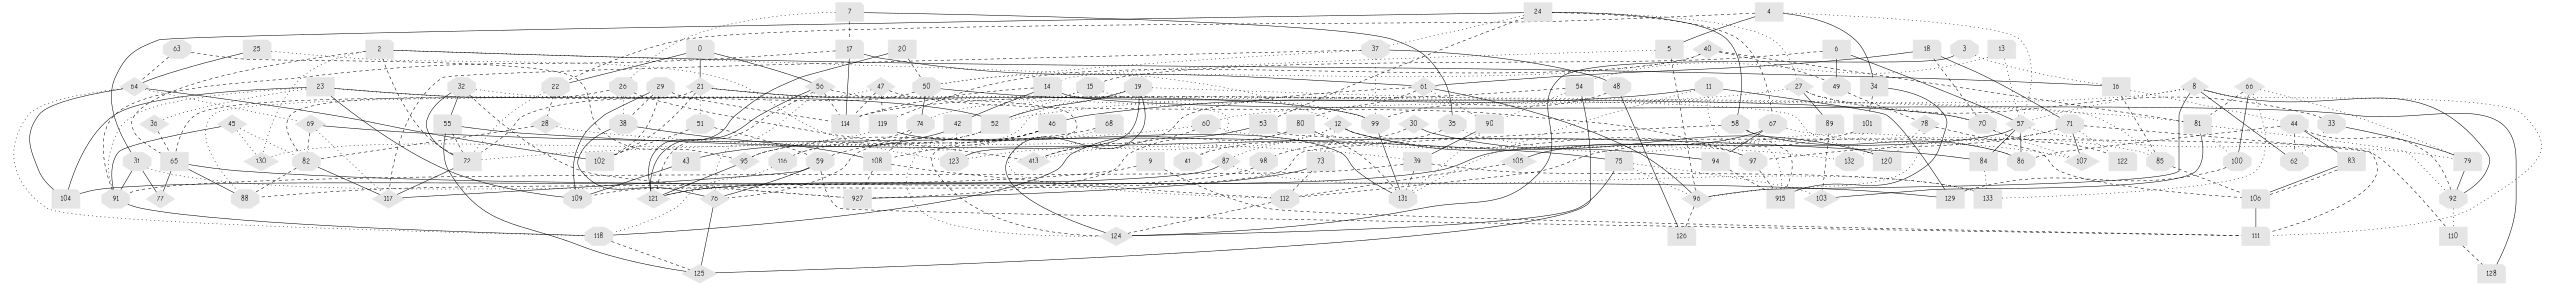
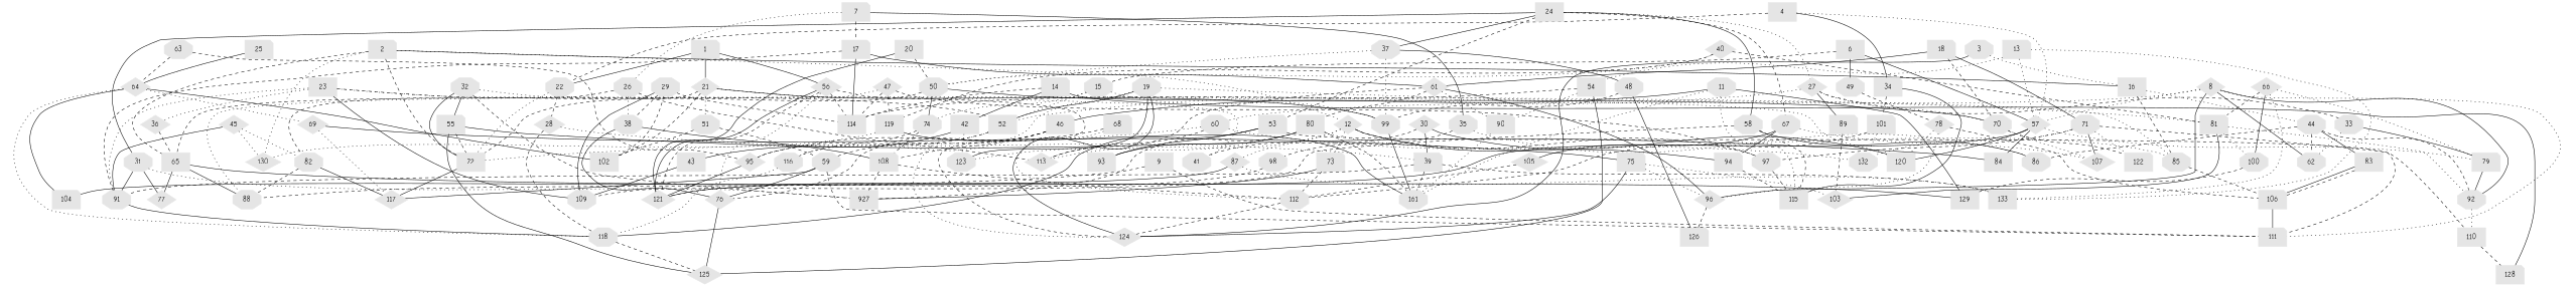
  graph {
    fontname="Comic Neue"
    node [color=gray90 fontname="Comic Neue" shape=octagon style=filled]
    edge [fontname="Comic Neue" style=dashed]
-   1 [shape=note label=0]
+   1 [shape=note]
    21 [shape=diamond]
    22
    56 [shape=diamond]
    99
    41
    51
    82
    102 [shape=box]
    72 [shape=box]
    28 [shape=diamond]
    124 [shape=diamond]
    114 [shape=box]
    121 [shape=diamond]
    76 [shape=diamond]
    2 [shape=note]
    12 [shape=diamond]
    16 [shape=box]
    65 [shape=box]
    130 [shape=diamond]
    73 [shape=note]
    87 [shape=diamond]
    94 [shape=note]
    97
-   113 [shape=diamond label=413]
+   113 [shape=diamond]
    44
    85
    88
    129 [shape=box]
    77 [shape=diamond]
    117 [shape=diamond]
    3
    4 [shape=box]
-   5 [shape=box]
    34 [shape=note]
    57 [shape=diamond]
    14 [shape=note]
    96 [shape=diamond]
-   115 [shape=box label=915]
+   115 [shape=box]
    101 [shape=note]
    79 [shape=note]
    120 [shape=box]
    84 [shape=box]
    42 [shape=box]
    128 [shape=note]
    126 [shape=note]
    6 [shape=box]
    15
    49
    52 [shape=box]
    74
    78 [shape=diamond]
    7 [shape=note]
    17 [shape=note]
    26
    35
    61 [shape=diamond]
    91
    38
    86
    98
    8 [shape=diamond]
    60
    62
    92
    111 [shape=note]
    132
    110 [shape=box]
    9 [shape=box]
    46 [shape=note]
    11
-   131
+   131 [label=161]
    108 [shape=note]
    59
    n75 [label=927 shape=box]
    112
    104 [shape=note]
    133 [shape=box]
    13 [shape=note]
    54 [shape=box]
    90 [shape=note]
    125 [shape=diamond]
    123
    43 [shape=box]
    95 [shape=diamond]
    116
    83 [shape=box]
    106 [shape=note]
    80 [shape=box]
    118
    18 [shape=note]
    70
    71
    107 [shape=diamond]
    122 [shape=note]
    19
    81 [shape=note]
    100
    103 [shape=diamond]
    20 [shape=box]
    50
    39 [shape=note]
    23 [shape=box]
    36 [shape=diamond]
    109
    24 [shape=box]
    27 [shape=diamond]
    31
    37
    53 [shape=note]
    58
    67
    33
    89 [shape=note]
    48
+   93 [shape=note]
    105 [shape=diamond]
    25 [shape=note]
    64 [shape=diamond]
    69 [shape=diamond]
    29
    30 [shape=diamond]
    32
    55 [shape=note]
    40 [shape=diamond]
    119 [shape=box]
    45 [shape=diamond]
    47 [shape=diamond]
    63
    75 [shape=note]
    66 [shape=diamond]
    68 [shape=note]
    1 -- 21 [style=solid]
    1 -- 22 [style=solid]
    1 -- 56 [style=solid]
    21 -- 99 [style=solid]
    21 -- 41 [style=dotted]
    21 -- 51 [style=dotted]
    21 -- 82
    21 -- 102
    22 -- 72 [style=dotted]
    22 -- 28
    56 -- 124
    56 -- 114
    56 -- 121 [style=solid]
    56 -- 121
    56 -- 76 [style=dotted]
    99 -- 131 [style=solid]
    51 -- 102
    51 -- 59
    82 -- 88
    82 -- 117 [style=solid]
    72 -- 117 [style=solid]
-   28 -- 82
+   28 -- 118
    28 -- 39 [style=dotted]
    76 -- 125 [style=solid]
    2 -- 72
    2 -- 12 [style=dotted]
    2 -- 16 [style=solid]
    2 -- 65
    2 -- 130 [style=dotted]
    12 -- 73 [style=dotted]
    12 -- 87 [style=dotted]
    12 -- 94 [style=solid]
    12 -- 97
    12 -- 113 [style=dotted]
    16 -- 44 [style=dotted]
    16 -- 85
    65 -- 88 [style=solid]
    65 -- 129 [style=solid]
    65 -- 77 [style=solid]
    73 -- n75 [style=solid]
    73 -- 112
    87 -- 104 [style=solid]
    87 -- 133 [style=dotted]
    94 -- 115
    97 -- 115
    44 -- 86
    44 -- 62
    44 -- 92
    44 -- 83 [style=solid]
    85 -- 106
    3 -- 124 [style=solid]
    3 -- 16 [style=dotted]
    4 -- 22
-   4 -- 5 [style=solid]
    4 -- 34 [style=solid]
    4 -- 57 [style=dotted]
-   5 -- 14 [style=dotted]
-   5 -- 96
    34 -- 115 [style=solid]
    34 -- 101
    57 -- 121 [style=solid]
    57 -- 79 [style=dotted]
-   57 -- 86 [style=solid]
+   57 -- 120 [style=solid]
    57 -- 84 [style=solid]
    14 -- 114
    14 -- 42 [style=solid]
    14 -- 128 [style=solid]
    96 -- 126
    101 -- 132 [style=dotted]
    101 -- 112
    79 -- 92 [style=solid]
-   84 -- 133 [style=dotted]
+   13 -- 133 [style=dotted]
    42 -- 123 [style=dotted]
    42 -- 43 [style=solid]
    6 -- 57 [style=solid]
    6 -- 15
    6 -- 49 [style=solid]
    15 -- 99 [style=dotted]
    15 -- 52 [style=dotted]
    15 -- 74 [style=dotted]
    49 -- 78
    52 -- 124 [style=dotted]
    52 -- 95
    74 -- 108
    74 -- 116
    78 -- 96 [style=dotted]
    78 -- 120 [style=dotted]
    78 -- 106
    7 -- 17
    7 -- 26 [style=dotted]
    7 -- 35 [style=solid]
    17 -- 114 [style=solid]
    17 -- 61 [style=solid]
    17 -- 91
    26 -- 65
    26 -- 113
    26 -- 38 [style=dotted]
    35 -- 86 [style=dotted]
    35 -- 98
    61 -- 113
    61 -- 96 [style=solid]
    61 -- 90 [style=dotted]
    61 -- 80
    91 -- 118 [style=solid]
    38 -- 76 [style=solid]
    38 -- 108 [style=solid]
    98 -- 121
    8 -- 57 [style=dotted]
    8 -- 96 [style=solid]
    8 -- 60 [style=dotted]
    8 -- 62 [style=solid]
    8 -- 92 [style=solid]
    8 -- 111 [style=dotted]
    60 -- 72 [style=dotted]
    60 -- 113
    60 -- 132 [style=dotted]
    92 -- 110 [style=dotted]
    110 -- 128
    9 -- 88
    9 -- 111
    46 -- 76
    46 -- 108
    46 -- 59
    11 -- 129 [style=solid]
    11 -- 115 [style=dotted]
    11 -- 46 [style=solid]
    11 -- 131 [style=dotted]
    108 -- n75
    108 -- 112
    59 -- 76 [style=solid]
    59 -- 117 [style=solid]
    59 -- 111
    112 -- 124
    13 -- 57 [style=dotted]
    13 -- 54 [style=dotted]
    54 -- 114
    54 -- 90 [style=dotted]
    54 -- 125 [style=solid]
    90 -- 131 [style=dotted]
    43 -- 109 [style=solid]
    95 -- 121 [style=solid]
    116 -- 118 [style=dotted]
    83 -- 106 [style=solid]
    83 -- 106
    106 -- 111 [style=solid]
    80 -- 85 [style=dotted]
    80 -- 131
    80 -- n75
    80 -- 123 [style=dotted]
+   80 -- 93 [style=solid]
    118 -- 125
    18 -- 61 [style=solid]
    18 -- 70
    18 -- 71 [style=solid]
    70 -- 107 [style=dotted]
    70 -- 122
    71 -- 97
    71 -- 111
    71 -- 132 [style=dotted]
    71 -- 107 [style=solid]
    71 -- 122 [style=dotted]
    19 -- 124 [style=solid]
    19 -- 52 [style=solid]
    19 -- 123 [style=solid]
    19 -- 116 [style=dotted]
    19 -- 81 [style=dotted]
    81 -- 92 [style=dotted]
    81 -- 100 [style=dotted]
    81 -- 103 [style=solid]
    100 -- 129
    20 -- 121 [style=solid]
    20 -- 50
    50 -- 72
    50 -- 74 [style=solid]
    50 -- 70 [style=solid]
    39 -- 91
    39 -- 131
    39 -- 133
    23 -- 85 [style=dotted]
-   23 -- 52 [style=solid]
+   23 -- 52
    23 -- 91 [style=dotted]
-   23 -- 104 [style=solid]
    23 -- 36 [style=dotted]
    23 -- 109 [style=solid]
    36 -- 65
    24 -- 27 [style=dotted]
    24 -- 31 [style=solid]
-   24 -- 37 [style=dotted]
+   24 -- 37 [style=solid]
    24 -- 53
    24 -- 58 [style=solid]
    24 -- 67
    27 -- 52 [style=dotted]
    27 -- 70 [style=dotted]
    27 -- 33
    27 -- 89 [style=solid]
    31 -- 77 [style=solid]
    31 -- 91 [style=solid]
    31 -- n75 [style=dotted]
    37 -- 99 [style=dotted]
-   37 -- 117
    37 -- 50 [style=dotted]
    37 -- 48 [style=solid]
    53 -- 110
    53 -- 118 [style=solid]
+   53 -- 93 [style=solid]
    58 -- 115
    58 -- 86 [style=solid]
    58 -- 109
    67 -- 94 [style=solid]
    67 -- 107 [style=dotted]
    67 -- 105 [style=solid]
    33 -- 79 [style=solid]
    33 -- 62 [style=dotted]
    89 -- 103
    48 -- 99
    48 -- 126 [style=solid]
    105 -- 112
-   25 -- 123 [style=dotted]
    25 -- 64 [style=solid]
    64 -- 102 [style=solid]
    64 -- 104 [style=solid]
    64 -- 118 [style=dotted]
    64 -- 69 [style=dotted]
-   69 -- 82
    69 -- 117 [style=dotted]
    69 -- 75 [style=solid]
    29 -- 102
    29 -- 114
    29 -- 38
    29 -- 109 [style=solid]
    30 -- 41
    30 -- 120 [style=solid]
-   90 -- 39 [style=solid]
+   30 -- 39 [style=solid]
    32 -- 72 [style=solid]
    32 -- 120 [style=dotted]
    32 -- n75
    32 -- 55 [style=solid]
    55 -- 72
    55 -- 84 [style=solid]
    55 -- 125 [style=solid]
-   40 -- 49
    40 -- 81
    40 -- 50 [style=dotted]
    40 -- 119
    119 -- 130 [style=dotted]
    119 -- 131 [style=solid]
    45 -- 82 [style=dotted]
    45 -- 130 [style=dotted]
    45 -- 91 [style=solid]
    47 -- 114
    47 -- 97
    47 -- 88 [style=dotted]
    47 -- 119
    63 -- 95
    63 -- 64
    75 -- 124 [style=solid]
    75 -- 96 [style=dotted]
    75 -- 103 [style=dotted]
    66 -- 79 [style=dotted]
    66 -- 133 [style=dotted]
    66 -- 81
    66 -- 100 [style=solid]
    68 -- 112 [style=dotted]
    68 -- 95
  }
